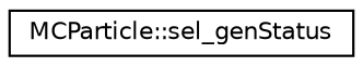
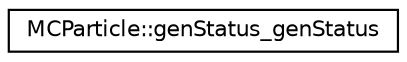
  digraph {
    rankdir=LR
-   n1 [color=black fillcolor=white fontname=Helvetica fontsize=10 height=0.2 label="MCParticle::sel_genStatus" shape=record style=filled width=0.4]
+   n1 [color=black fillcolor=white fontname=Helvetica fontsize=10 height=0.2 label="MCParticle::genStatus_genStatus" shape=record style=filled width=0.4]
  }
